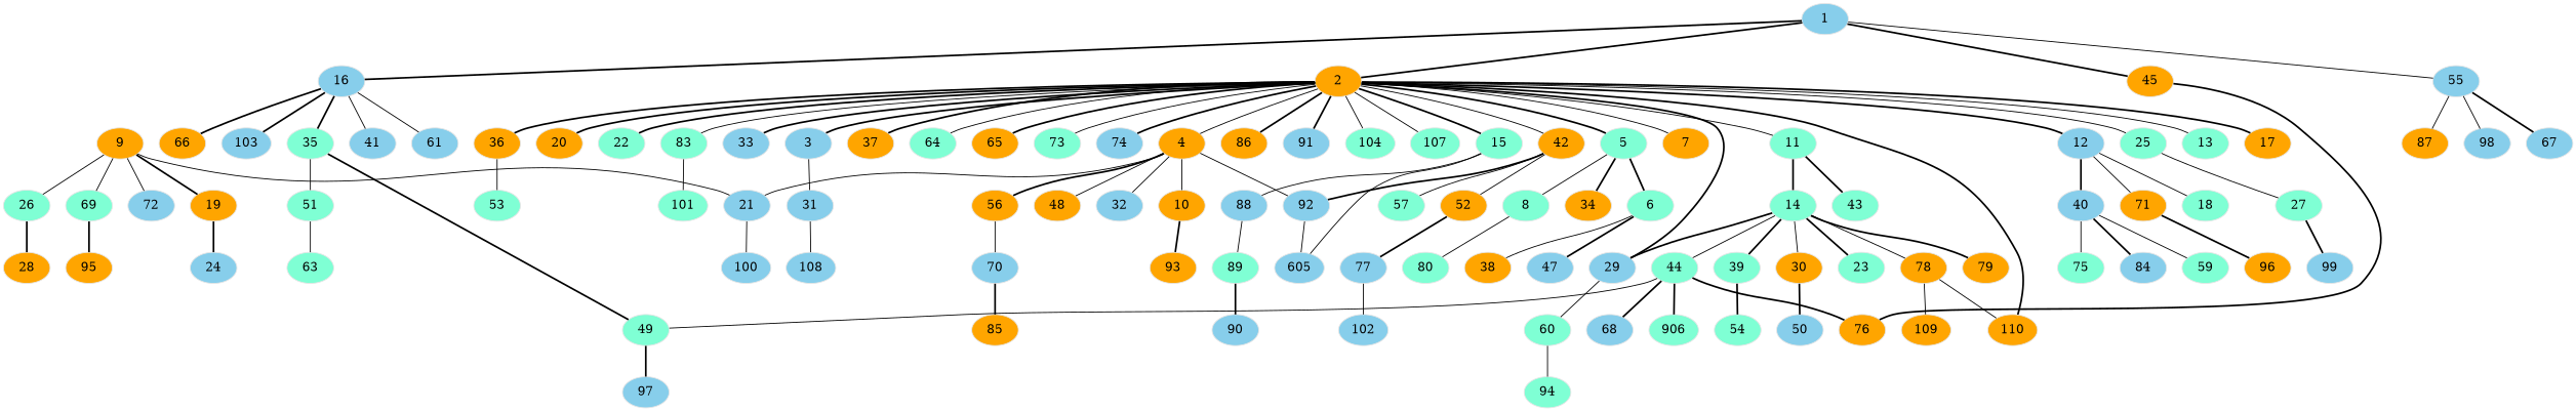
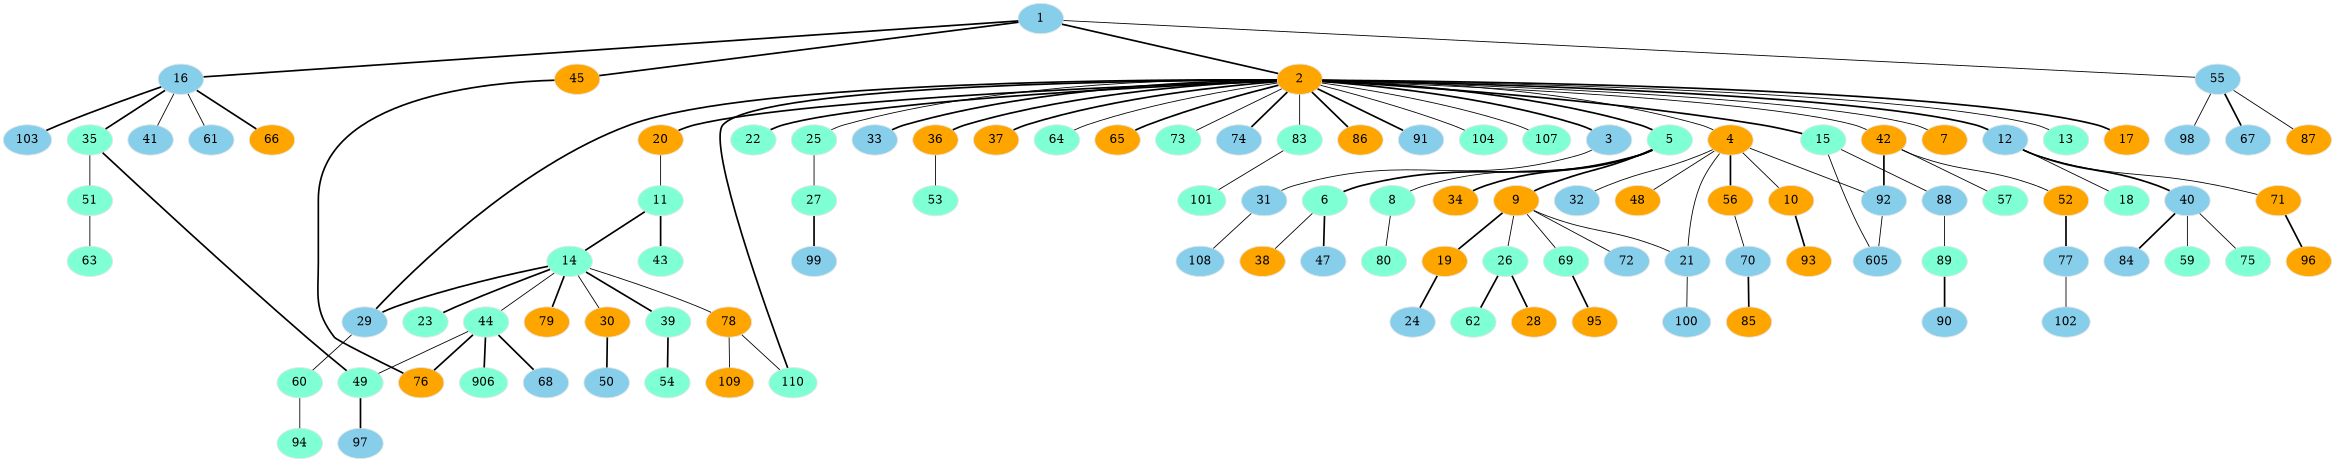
  graph {
    node [color=gray90 fillcolor=aquamarine style=filled]
    edge [style=bold]
    1 [fillcolor=skyblue]
    2 [fillcolor=orange]
    16 [fillcolor=skyblue]
    45 [fillcolor=orange]
    55 [fillcolor=skyblue]
    3 [fillcolor=skyblue]
    4 [fillcolor=orange]
    5
    7 [fillcolor=orange]
    11
    12 [fillcolor=skyblue]
    13
    15
    17 [fillcolor=orange]
    20 [fillcolor=orange]
    22
    25
    29 [fillcolor=skyblue]
    33 [fillcolor=skyblue]
    36 [fillcolor=orange]
    37 [fillcolor=orange]
    42 [fillcolor=orange]
    64
    65 [fillcolor=orange]
    73
    74 [fillcolor=skyblue]
    83
    86 [fillcolor=orange]
    91 [fillcolor=skyblue]
    104
    107
-   110 [fillcolor=orange]
+   110
    35
    41 [fillcolor=skyblue]
    61 [fillcolor=skyblue]
    66 [fillcolor=orange]
    103 [fillcolor=skyblue]
    76 [fillcolor=orange]
    67 [fillcolor=skyblue]
    87 [fillcolor=orange]
    98 [fillcolor=skyblue]
    31 [fillcolor=skyblue]
    10 [fillcolor=orange]
    21 [fillcolor=skyblue]
    32 [fillcolor=skyblue]
    48 [fillcolor=orange]
    56 [fillcolor=orange]
    92 [fillcolor=skyblue]
    6
    8
    9 [fillcolor=orange]
    34 [fillcolor=orange]
    14
    43
    18
    40 [fillcolor=skyblue]
    71 [fillcolor=orange]
    88 [fillcolor=skyblue]
    n59 [fillcolor=skyblue label=605]
    27
    60
    53
    52 [fillcolor=orange]
    57
    101
    108 [fillcolor=skyblue]
    93 [fillcolor=orange]
    100 [fillcolor=skyblue]
    70 [fillcolor=skyblue]
    38 [fillcolor=orange]
    47 [fillcolor=skyblue]
    80
    19 [fillcolor=orange]
    26
    69
    72 [fillcolor=skyblue]
    24 [fillcolor=skyblue]
    28 [fillcolor=orange]
+   62
    95 [fillcolor=orange]
    23
    30 [fillcolor=orange]
    39
    44
    78 [fillcolor=orange]
    79 [fillcolor=orange]
    59
    75
    84 [fillcolor=skyblue]
    96 [fillcolor=orange]
    50 [fillcolor=skyblue]
    54
    49
    68 [fillcolor=skyblue]
    n95 [label=906]
    109 [fillcolor=orange]
    89
    51
    99 [fillcolor=skyblue]
    94
    97 [fillcolor=skyblue]
    63
    77 [fillcolor=skyblue]
    102 [fillcolor=skyblue]
    85 [fillcolor=orange]
    90 [fillcolor=skyblue]
    1 -- 2
    1 -- 16
    1 -- 45
    1 -- 55 [style=solid]
    2 -- 3
    2 -- 4 [style=solid]
    2 -- 5
    2 -- 7 [style=solid]
-   2 -- 11 [style=solid]
+   20 -- 11 [style=solid]
    2 -- 12
    2 -- 13 [style=solid]
    2 -- 15
    2 -- 17
    2 -- 20
    2 -- 22
    2 -- 25 [style=solid]
    2 -- 29
    2 -- 33
    2 -- 36
    2 -- 37
    2 -- 42 [style=solid]
    2 -- 64 [style=solid]
    2 -- 65
    2 -- 73 [style=solid]
    2 -- 74
    2 -- 83 [style=solid]
    2 -- 86
    2 -- 91
    2 -- 104 [style=solid]
    2 -- 107 [style=solid]
    2 -- 110
    16 -- 35
    16 -- 41 [style=solid]
    16 -- 61 [style=solid]
    16 -- 66
    16 -- 103
    45 -- 76
    55 -- 67
    55 -- 87 [style=solid]
    55 -- 98 [style=solid]
    3 -- 31 [style=solid]
    4 -- 10 [style=solid]
    4 -- 21 [style=solid]
    4 -- 32 [style=solid]
    4 -- 48 [style=solid]
    4 -- 56
    4 -- 92 [style=solid]
    5 -- 6
    5 -- 8 [style=solid]
+   5 -- 9
    5 -- 34
    11 -- 14
    11 -- 43
    12 -- 18 [style=solid]
    12 -- 40
    12 -- 71 [style=solid]
    15 -- 88 [style=solid]
    15 -- n59 [style=solid]
    25 -- 27 [style=solid]
    29 -- 60 [style=solid]
    36 -- 53 [style=solid]
    42 -- 92
    42 -- 52 [style=solid]
    42 -- 57 [style=solid]
    83 -- 101 [style=solid]
    35 -- 49
    35 -- 51 [style=solid]
    31 -- 108 [style=solid]
    10 -- 93
    21 -- 100 [style=solid]
    56 -- 70 [style=solid]
    92 -- n59 [style=solid]
    6 -- 38 [style=solid]
    6 -- 47
    8 -- 80 [style=solid]
    9 -- 21 [style=solid]
    9 -- 19
    9 -- 26 [style=solid]
    9 -- 69 [style=solid]
    9 -- 72 [style=solid]
    14 -- 29
    14 -- 23
    14 -- 30 [style=solid]
    14 -- 39
    14 -- 44 [style=solid]
    14 -- 78 [style=solid]
    14 -- 79
    40 -- 59 [style=solid]
    40 -- 75 [style=solid]
    40 -- 84
    71 -- 96
    88 -- 89 [style=solid]
    27 -- 99
    60 -- 94 [style=solid]
    52 -- 77
    70 -- 85
    19 -- 24
    26 -- 28
+   26 -- 62
    69 -- 95
    30 -- 50
    39 -- 54
    44 -- 76
    44 -- 49 [style=solid]
    44 -- 68
    44 -- n95
    78 -- 110 [style=solid]
    78 -- 109 [style=solid]
    49 -- 97
    89 -- 90
    51 -- 63 [style=solid]
    77 -- 102 [style=solid]
  }
